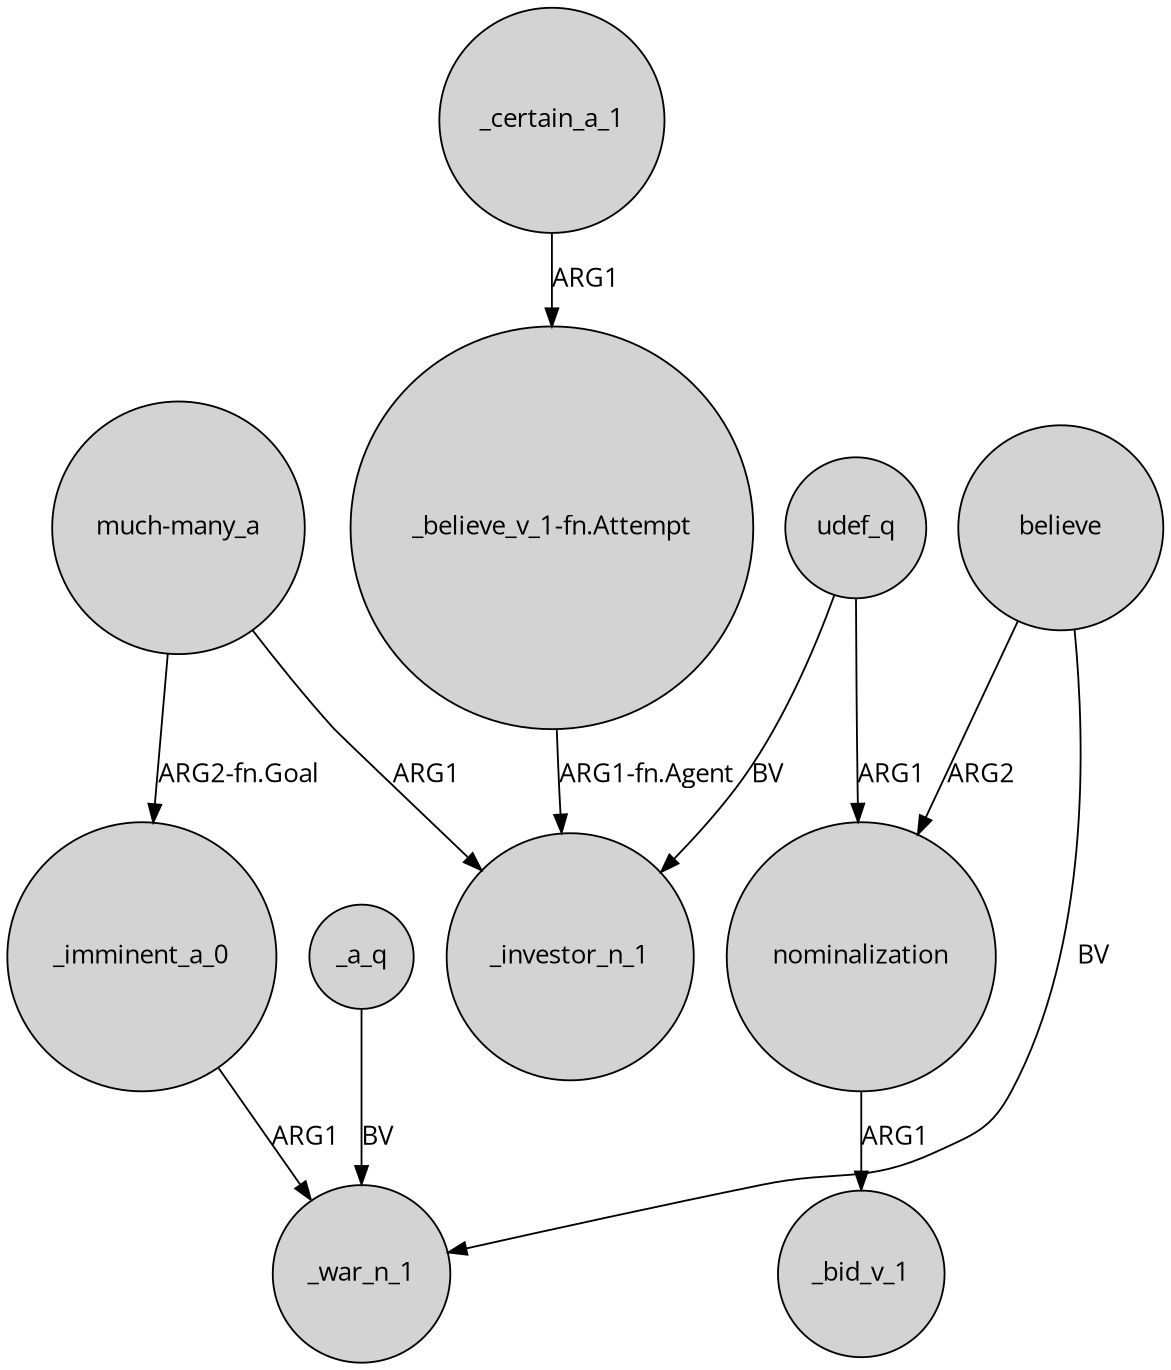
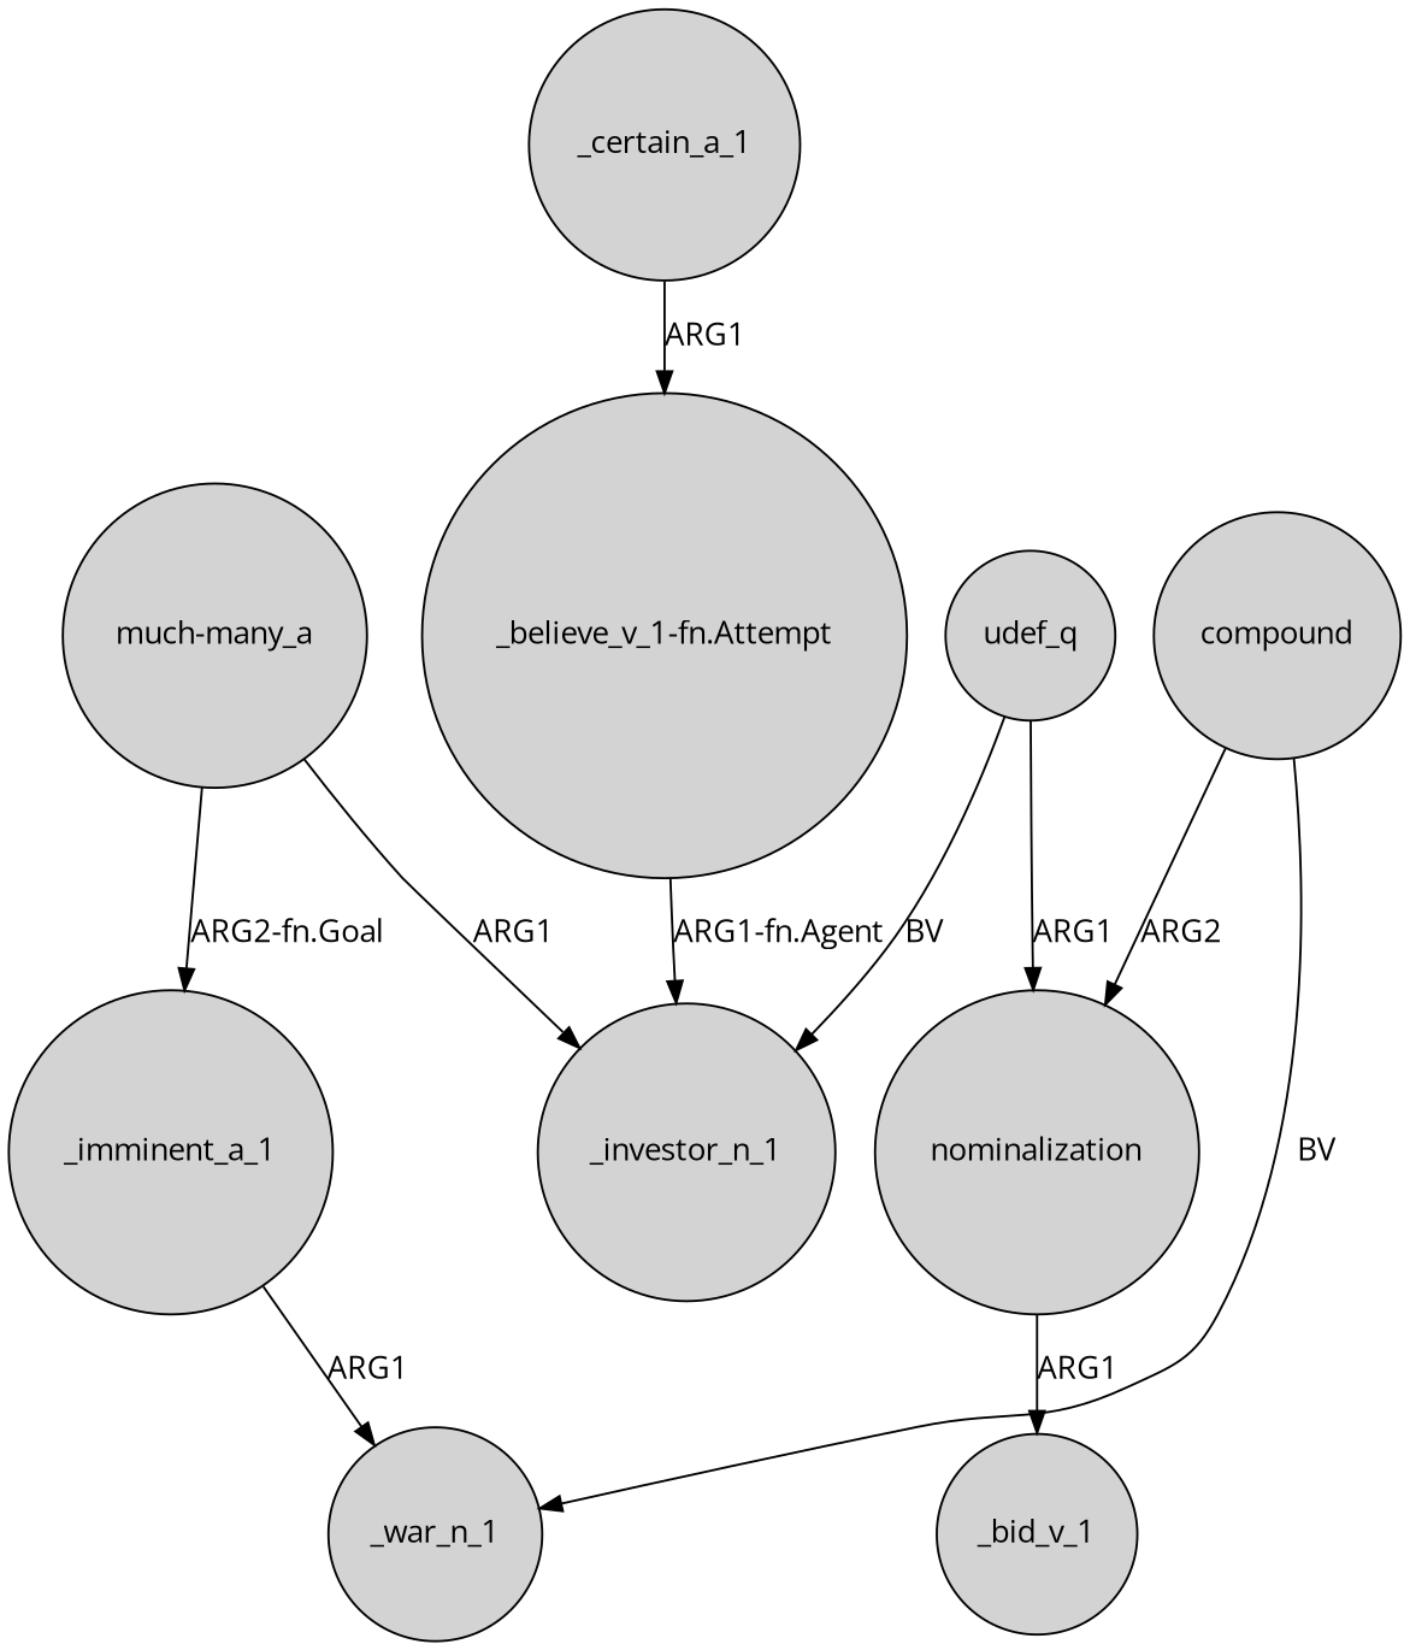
  digraph {
    fontname="Open Sans"
    node [fontname="Open Sans" shape=circle style=filled]
    edge [fontname="Open Sans"]
    "_believe_v_1-fn.Attempt"
    _investor_n_1
-   _imminent_a_1 [label=_imminent_a_0]
+   _imminent_a_1
    _war_n_1
    nominalization
    _bid_v_1
    udef_q
-   _a_q
-   compound [label=believe]
+   compound
    "much-many_a"
    _certain_a_1
    "_believe_v_1-fn.Attempt" -> _investor_n_1 [label="ARG1-fn.Agent"]
    _imminent_a_1 -> _war_n_1 [label=ARG1]
    nominalization -> _bid_v_1 [label=ARG1]
    udef_q -> _investor_n_1 [label=BV]
    udef_q -> nominalization [label=ARG1]
-   _a_q -> _war_n_1 [label=BV]
    compound -> _war_n_1 [label=BV]
    compound -> nominalization [label=ARG2]
    "much-many_a" -> _investor_n_1 [label=ARG1]
    "much-many_a" -> _imminent_a_1 [label="ARG2-fn.Goal"]
    _certain_a_1 -> "_believe_v_1-fn.Attempt" [label=ARG1]
  }
